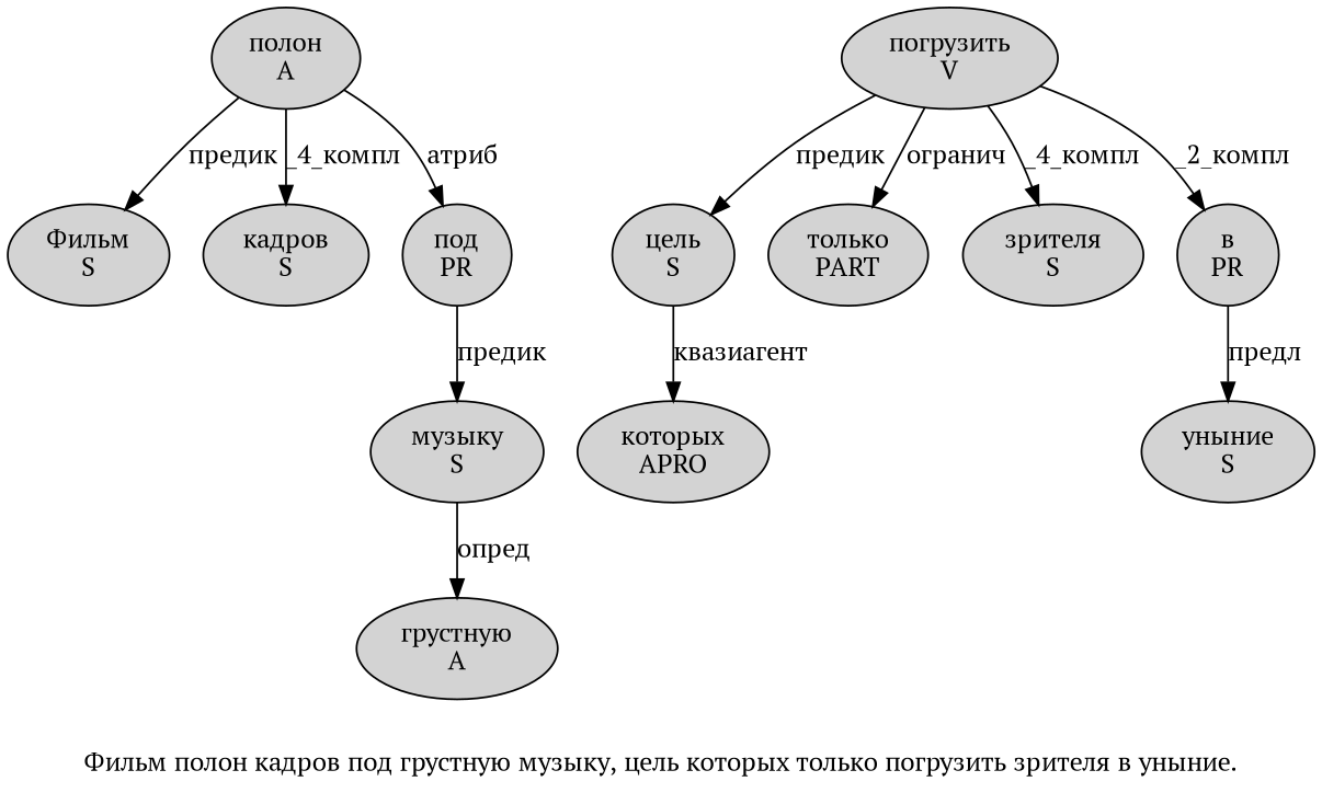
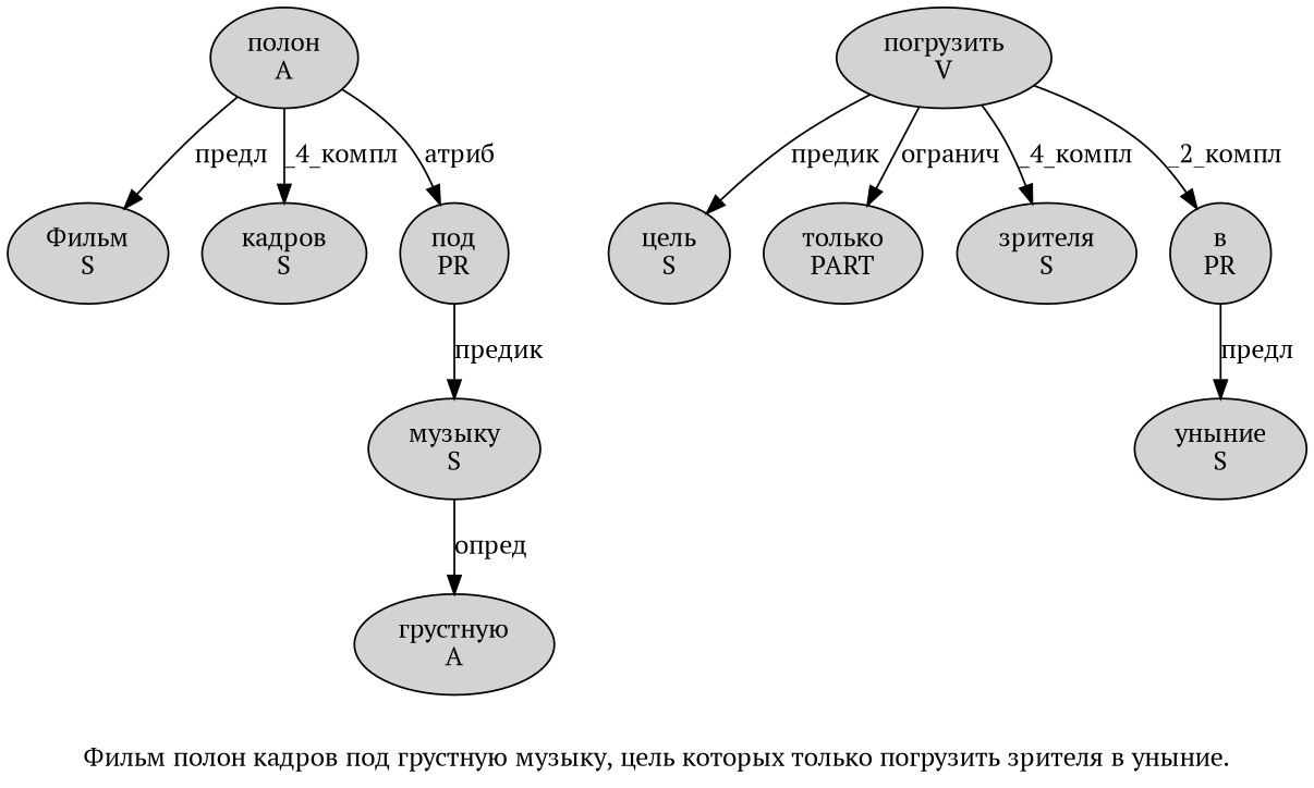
  digraph {
    fontname="PT Serif"
    label="Фильм полон кадров под грустную музыку, цель которых только погрузить зрителя в уныние."
    node [fillcolor=lightgray fontname="PT Serif" penwidth=1 shape=ellipse style=filled]
    edge [fontname="PT Serif"]
    n1 [label="Фильм\nS"]
    n2 [label="полон\nA"]
    n3 [label="кадров\nS"]
    n4 [label="под\nPR"]
    n5 [label="музыку\nS"]
    n6 [label="грустную\nA"]
    n7 [label="цель\nS"]
-   n8 [label="которых\nAPRO"]
    n9 [label="погрузить\nV"]
    n10 [label="только\nPART"]
    n11 [label="зрителя\nS"]
    n12 [label="в\nPR"]
    n13 [label="уныние\nS"]
-   n2 -> n1 [label="предик"]
+   n2 -> n1 [label="предл"]
    n2 -> n3 [label="_4_компл"]
    n2 -> n4 [label="атриб"]
    n4 -> n5 [label="предик"]
    n5 -> n6 [label="опред"]
-   n7 -> n8 [label="квазиагент"]
    n9 -> n7 [label="предик"]
    n9 -> n10 [label="огранич"]
    n9 -> n11 [label="_4_компл"]
    n9 -> n12 [label="_2_компл"]
    n12 -> n13 [label="предл"]
  }
